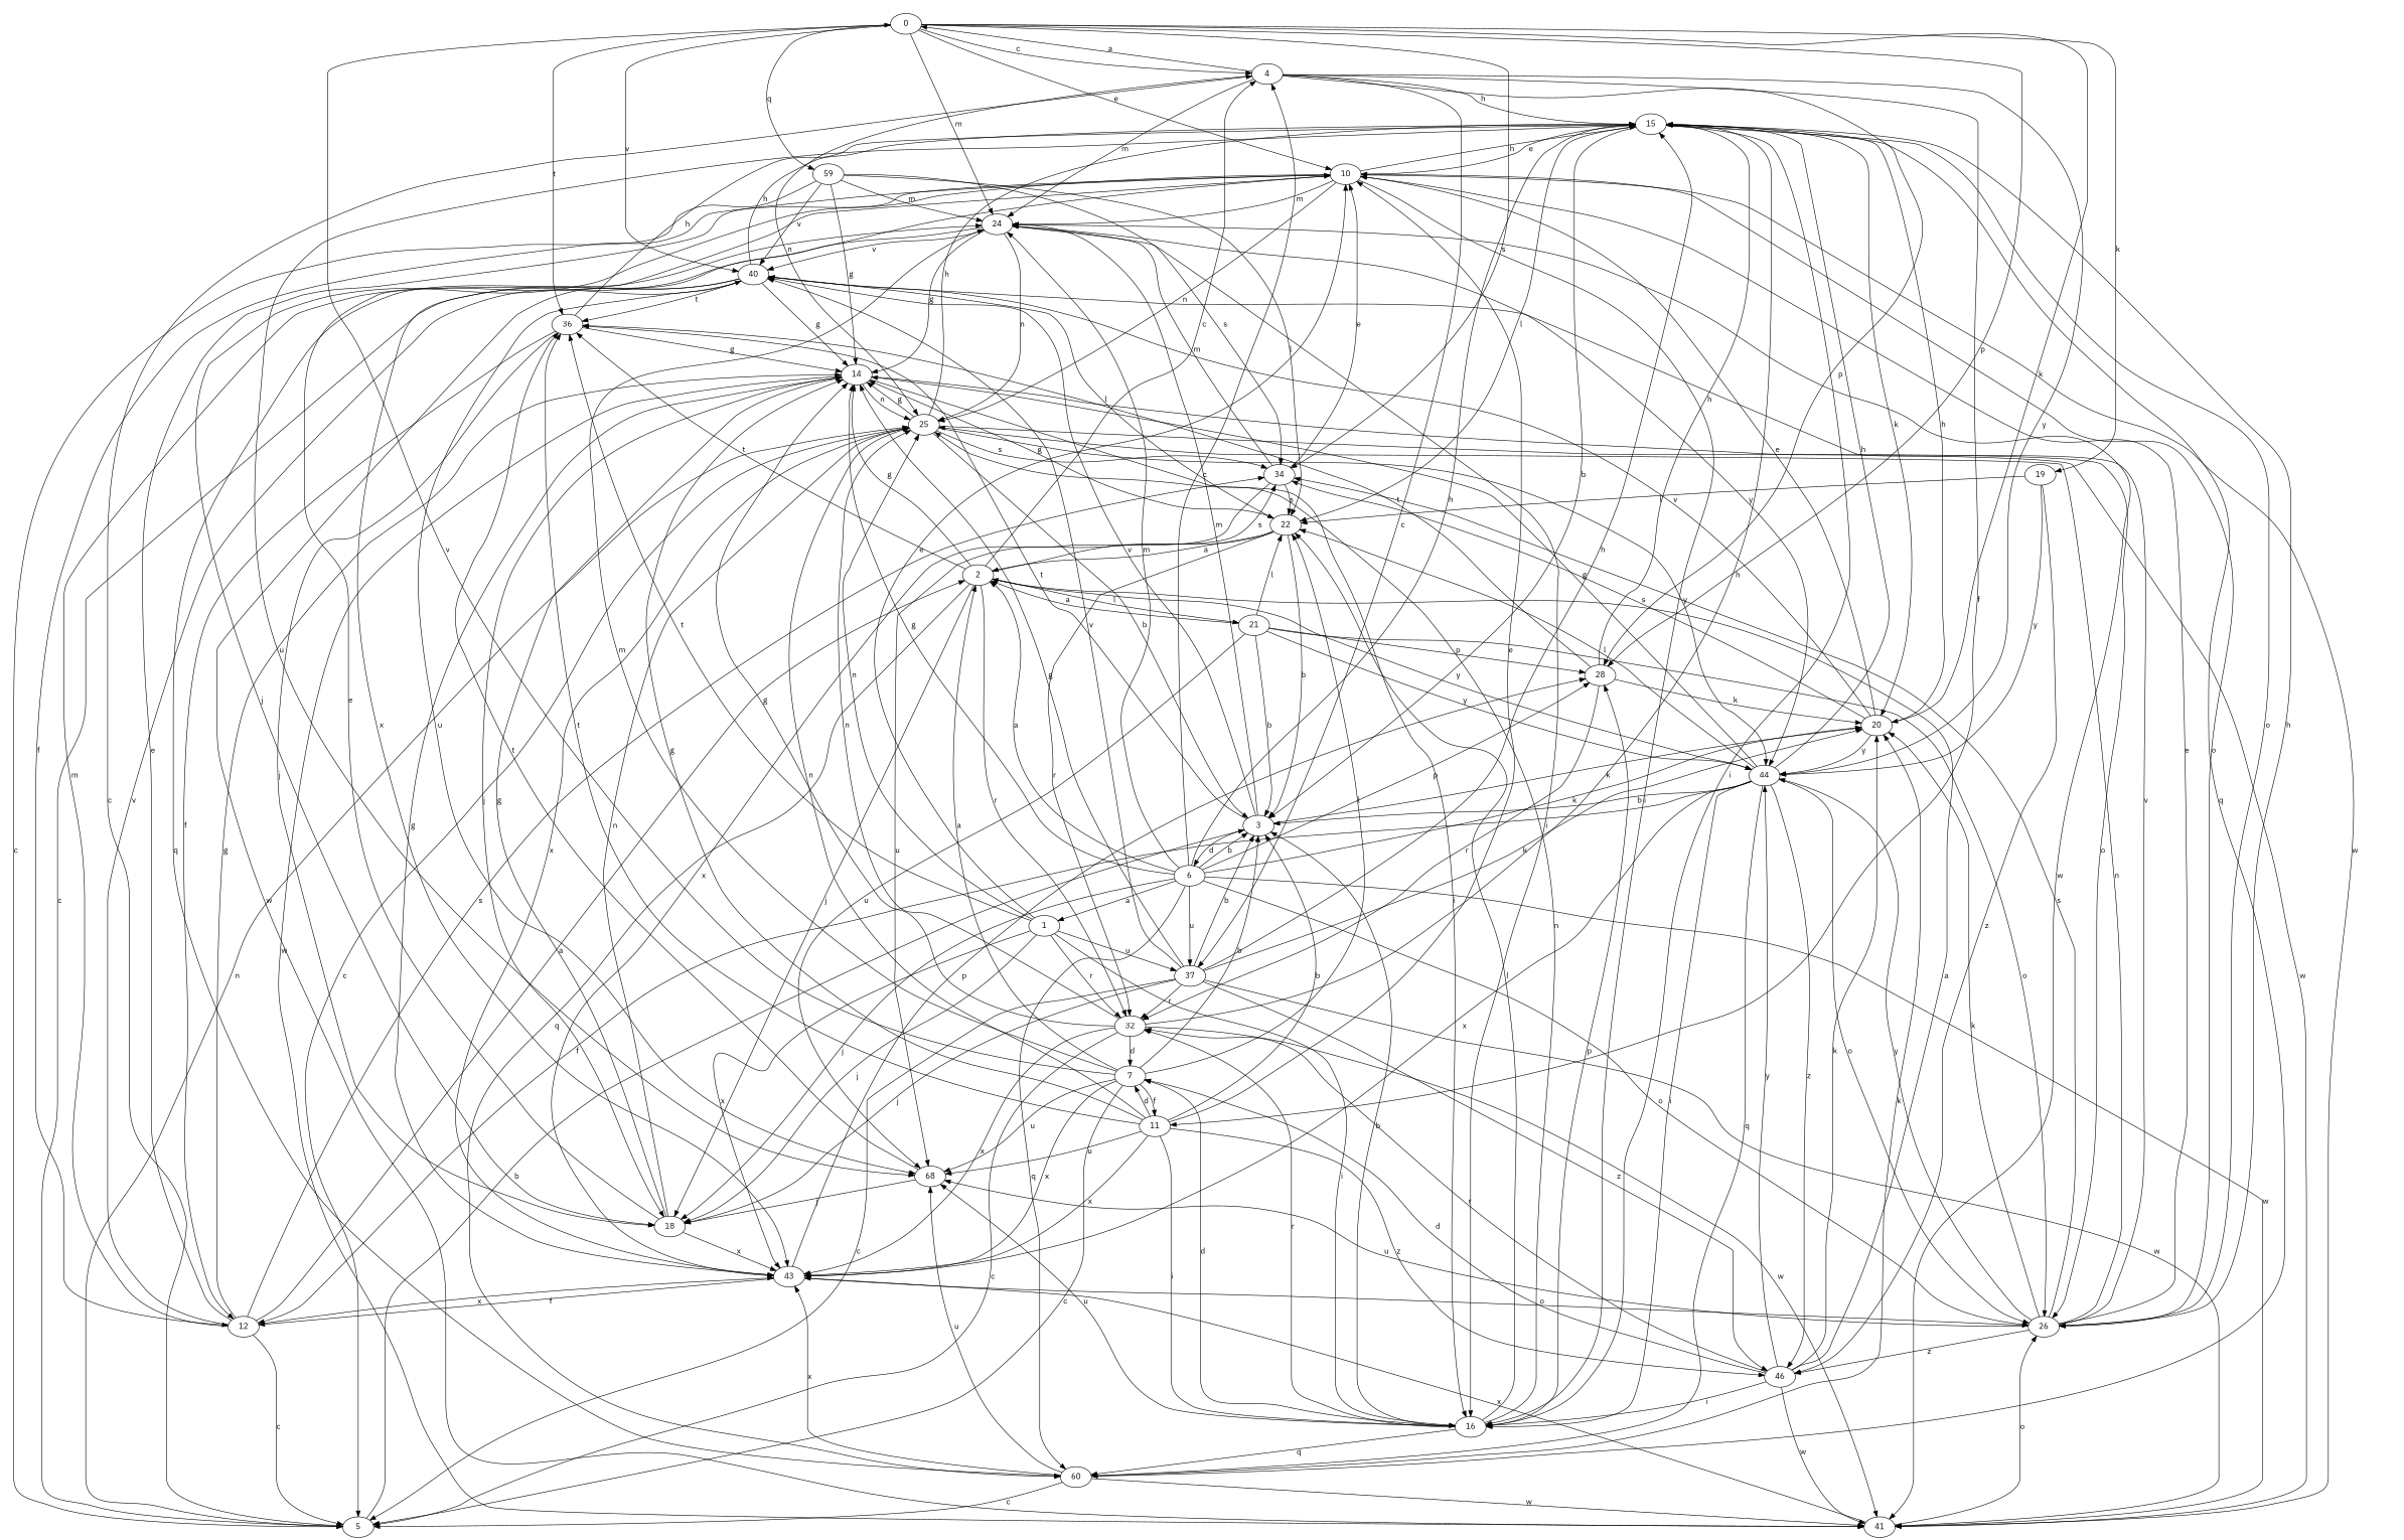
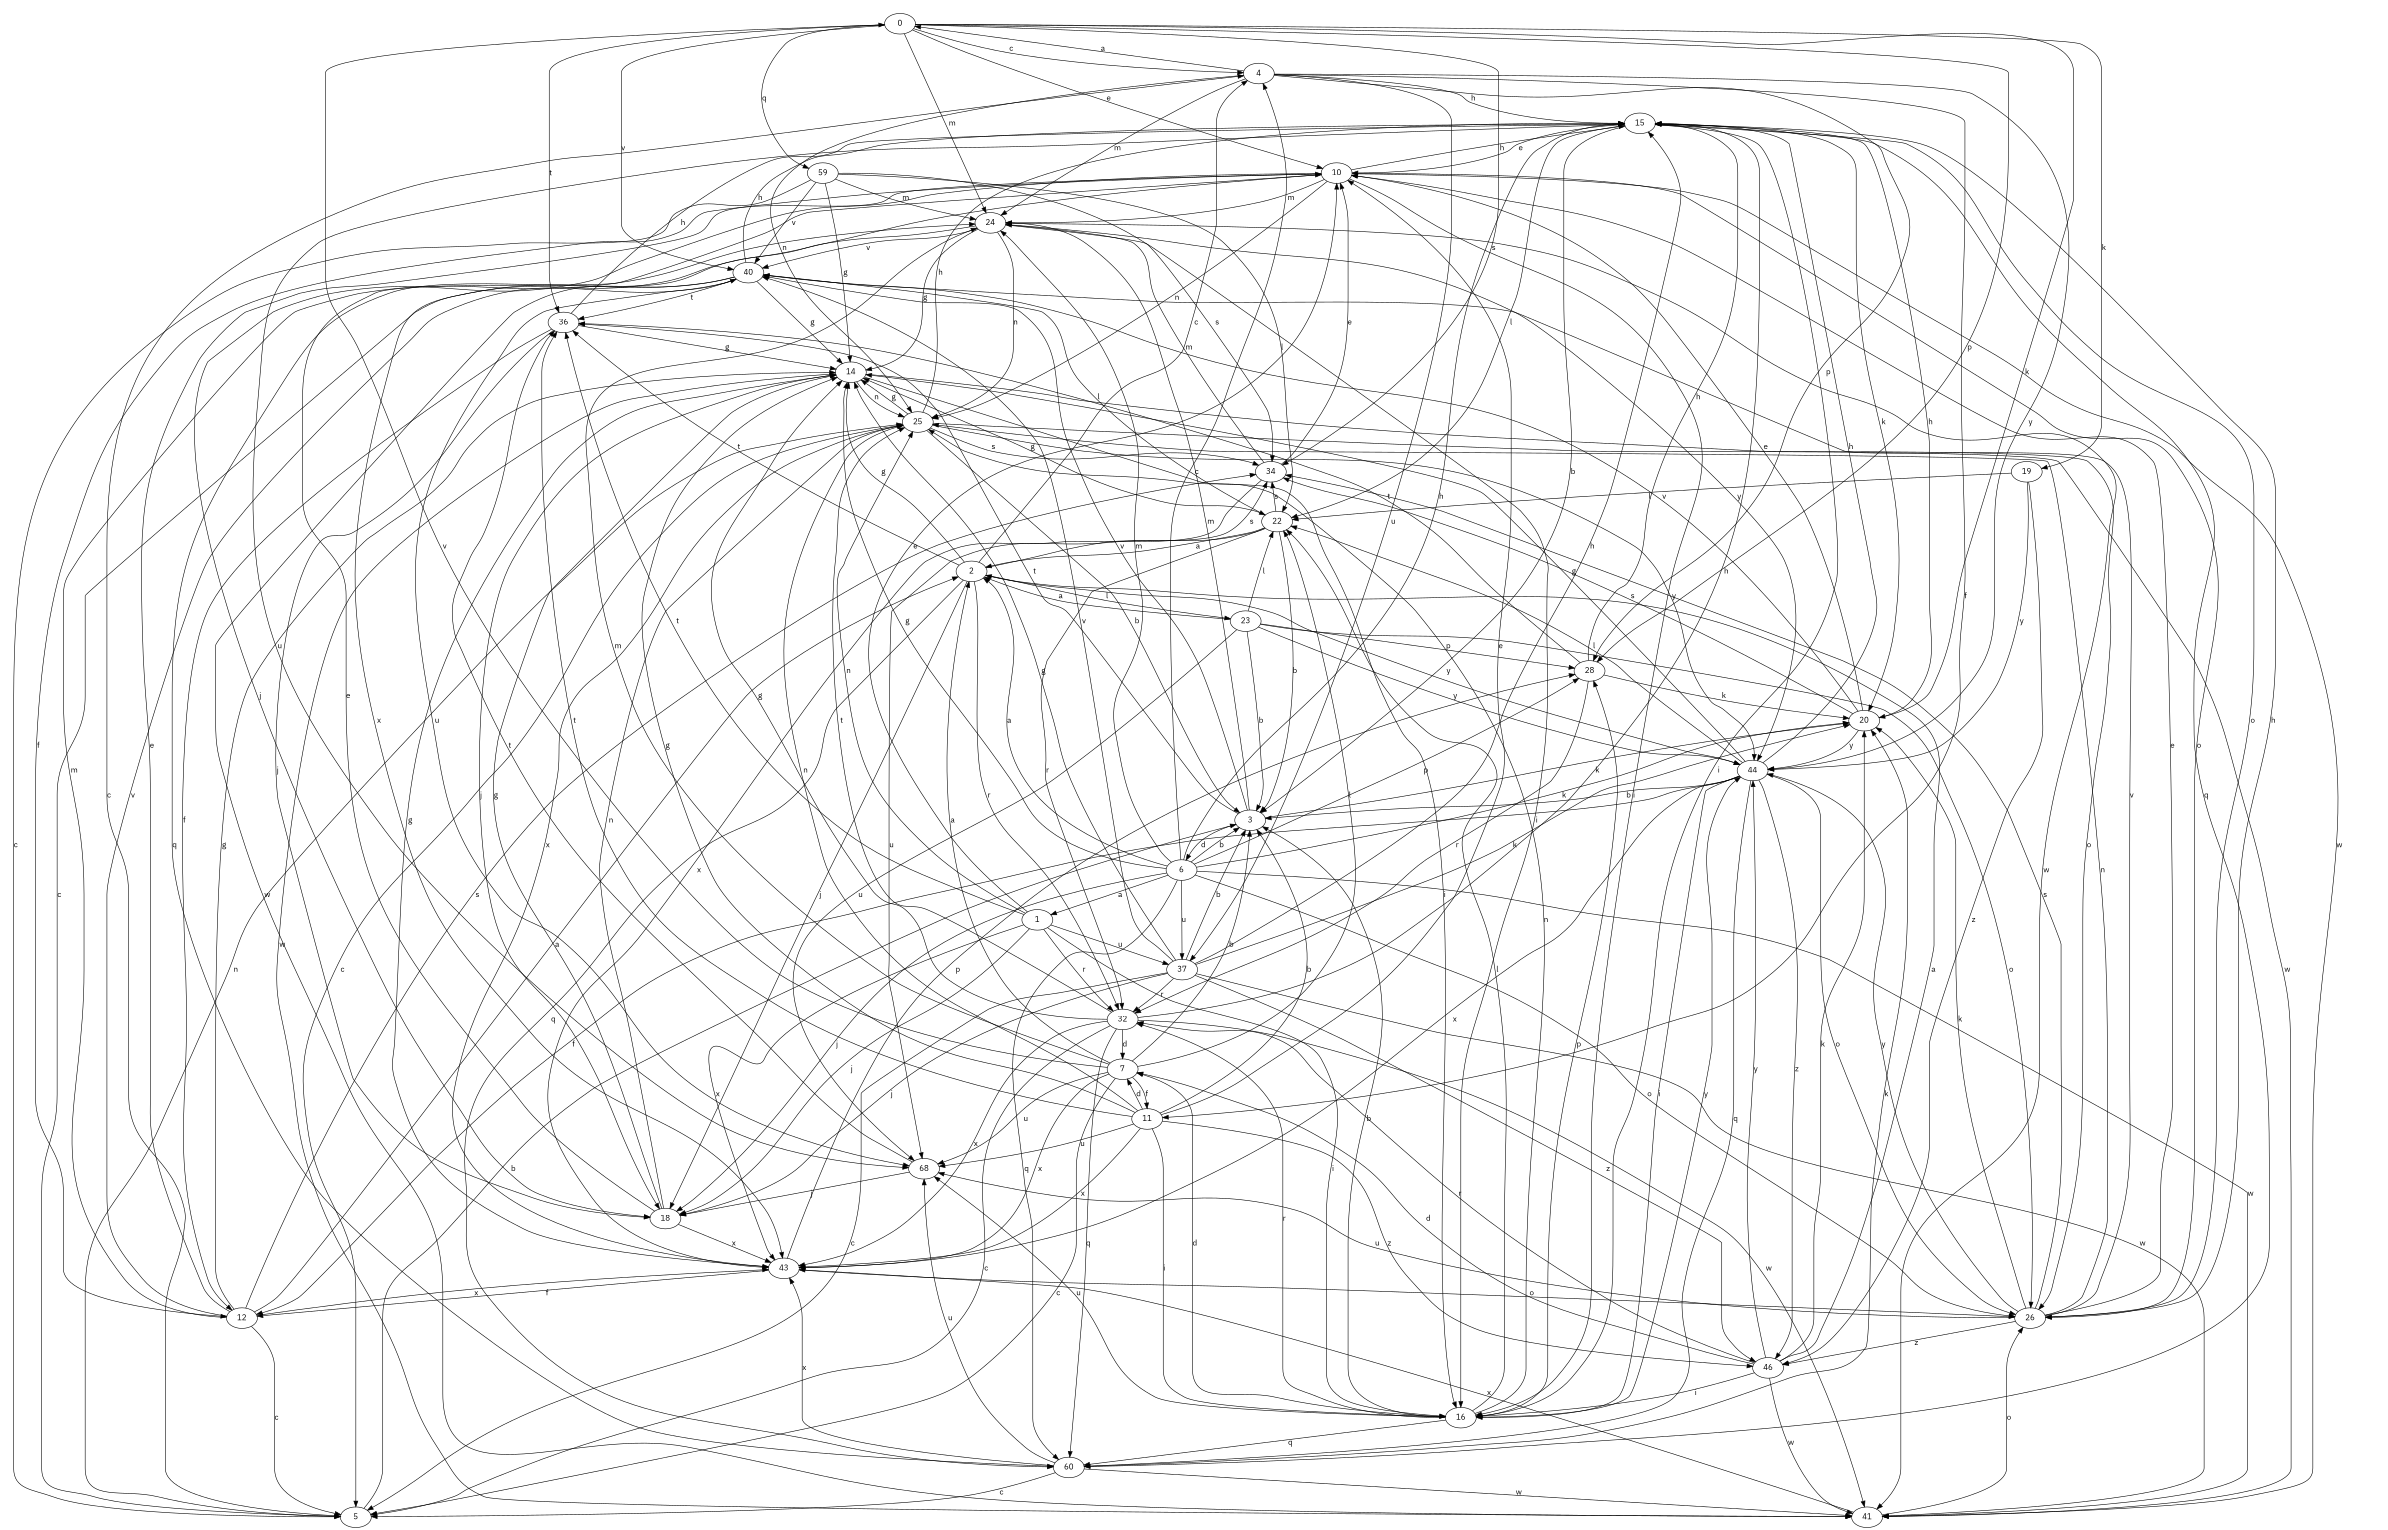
  strict digraph {
    fontname="IBM Plex Sans"
    node [fontname="IBM Plex Sans"]
    edge [fontname="IBM Plex Sans"]
    0
    4
    10
    19
    20
    24
    28
    n8 [label=59]
    34
    36
    40
    25
    37
    44
    11
    15
    16
    18
    43
    41
    26
    12
    22
    46
    14
    n26 [label=60]
    32
    5
    n29 [label=68]
    1
    3
    7
    2
-   21
+   21 [label=23]
    6
    0 -> 4 [label=c]
    0 -> 10 [label=e]
    0 -> 19 [label=k]
    0 -> 20 [label=k]
    0 -> 24 [label=m]
    0 -> 28 [label=p]
    0 -> n8 [label=q]
    0 -> 34 [label=s]
    0 -> 36 [label=t]
    0 -> 40 [label=v]
    4 -> 0 [label=a]
    4 -> 24 [label=m]
    4 -> 28 [label=p]
    4 -> 25 [label=n]
-   4 -> 37 [label=c]
+   4 -> 37 [label=u]
    4 -> 44 [label=y]
    4 -> 11 [label=f]
    4 -> 15 [label=h]
    10 -> 24 [label=m]
    10 -> 25 [label=n]
    10 -> 15 [label=h]
    10 -> 16 [label=i]
    10 -> 18 [label=j]
    10 -> 43 [label=x]
    10 -> 41 [label=w]
    10 -> 26 [label=o]
    10 -> 12 [label=f]
    19 -> 44 [label=y]
    19 -> 22 [label=l]
    19 -> 46 [label=z]
    20 -> 10 [label=e]
    20 -> 34 [label=s]
    20 -> 40 [label=v]
    20 -> 44 [label=y]
    20 -> 15 [label=h]
    24 -> 40 [label=v]
    24 -> 25 [label=n]
    24 -> 44 [label=y]
    24 -> 16 [label=i]
    24 -> 41 [label=w]
    24 -> 14 [label=g]
    24 -> n26 [label=q]
    28 -> 20 [label=k]
    28 -> 36 [label=t]
    28 -> 15 [label=h]
    28 -> 32 [label=r]
    n8 -> 24 [label=m]
    n8 -> 34 [label=s]
    n8 -> 40 [label=v]
    n8 -> 22 [label=l]
    n8 -> 14 [label=g]
    n8 -> 5 [label=c]
    34 -> 10 [label=e]
    34 -> 24 [label=m]
    34 -> 43 [label=x]
    36 -> 15 [label=h]
    36 -> 18 [label=j]
    36 -> 12 [label=f]
    36 -> 14 [label=g]
    40 -> 36 [label=t]
    40 -> 15 [label=h]
    40 -> 41 [label=w]
    40 -> 22 [label=l]
    40 -> 14 [label=g]
    40 -> 5 [label=c]
    40 -> n29 [label=u]
    25 -> 34 [label=s]
    25 -> 44 [label=y]
    25 -> 15 [label=h]
    25 -> 43 [label=x]
    25 -> 41 [label=w]
    25 -> 14 [label=g]
    25 -> 5 [label=c]
    25 -> 3 [label=b]
    37 -> 20 [label=k]
    37 -> 40 [label=v]
    37 -> 15 [label=h]
    37 -> 18 [label=j]
    37 -> 41 [label=w]
    37 -> 46 [label=z]
    37 -> 14 [label=g]
    37 -> 32 [label=r]
    37 -> 5 [label=c]
    37 -> 3 [label=b]
    44 -> 15 [label=h]
    44 -> 16 [label=i]
    44 -> 43 [label=x]
    44 -> 26 [label=o]
    44 -> 12 [label=f]
    44 -> 22 [label=l]
    44 -> 46 [label=z]
    44 -> 14 [label=g]
    44 -> n26 [label=q]
    44 -> 3 [label=b]
    11 -> 10 [label=e]
    11 -> 36 [label=t]
    11 -> 25 [label=n]
    11 -> 16 [label=i]
    11 -> 43 [label=x]
    11 -> 46 [label=z]
    11 -> 14 [label=g]
    11 -> n29 [label=u]
    11 -> 3 [label=b]
    11 -> 7 [label=d]
    15 -> 10 [label=e]
    15 -> 20 [label=k]
    15 -> 16 [label=i]
    15 -> 26 [label=o]
    15 -> 22 [label=l]
    15 -> n26 [label=q]
    15 -> n29 [label=u]
    15 -> 3 [label=b]
    16 -> 28 [label=p]
    16 -> 25 [label=n]
+   16 -> 44 [label=y]
    16 -> 22 [label=l]
    16 -> n26 [label=q]
    16 -> 32 [label=r]
    16 -> n29 [label=u]
    16 -> 3 [label=b]
    16 -> 7 [label=d]
    18 -> 10 [label=e]
    18 -> 25 [label=n]
    18 -> 43 [label=x]
    18 -> 14 [label=g]
    43 -> 28 [label=p]
    43 -> 26 [label=o]
    43 -> 12 [label=f]
    43 -> 14 [label=g]
    41 -> 43 [label=x]
    41 -> 26 [label=o]
    26 -> 10 [label=e]
    26 -> 20 [label=k]
    26 -> 34 [label=s]
    26 -> 40 [label=v]
    26 -> 25 [label=n]
    26 -> 44 [label=y]
    26 -> 15 [label=h]
    26 -> 46 [label=z]
    26 -> n29 [label=u]
    12 -> 10 [label=e]
    12 -> 24 [label=m]
    12 -> 34 [label=s]
    12 -> 40 [label=v]
    12 -> 43 [label=x]
    12 -> 14 [label=g]
    12 -> 5 [label=c]
    12 -> 2 [label=a]
-   34 -> 22 [label=s]
+   22 -> 34 [label=s]
    22 -> 14 [label=g]
    22 -> 32 [label=r]
    22 -> n29 [label=u]
    22 -> 3 [label=b]
    22 -> 2 [label=a]
    46 -> 20 [label=k]
    46 -> 44 [label=y]
    46 -> 16 [label=i]
    46 -> 41 [label=w]
    46 -> 32 [label=r]
    46 -> 7 [label=d]
    46 -> 2 [label=a]
    14 -> 25 [label=n]
    14 -> 16 [label=i]
    14 -> 18 [label=j]
    14 -> 41 [label=w]
    14 -> 26 [label=o]
    n26 -> 20 [label=k]
    n26 -> 43 [label=x]
    n26 -> 41 [label=w]
    n26 -> 5 [label=c]
    n26 -> n29 [label=u]
-   32 -> 25 [label=n]
+   32 -> 25 [label=t]
    32 -> 15 [label=h]
    32 -> 43 [label=x]
    32 -> 41 [label=w]
    32 -> 14 [label=g]
+   32 -> n26 [label=q]
    32 -> 5 [label=c]
    32 -> 7 [label=d]
    5 -> 4 [label=c]
    5 -> 25 [label=n]
    5 -> 3 [label=b]
    n29 -> 36 [label=t]
    n29 -> 18 [label=j]
    1 -> 10 [label=e]
    1 -> 36 [label=t]
    1 -> 25 [label=n]
    1 -> 37 [label=u]
    1 -> 16 [label=i]
    1 -> 18 [label=j]
    1 -> 43 [label=x]
    1 -> 32 [label=r]
    3 -> 20 [label=k]
    3 -> 24 [label=m]
    3 -> 36 [label=t]
    3 -> 40 [label=v]
    3 -> 6 [label=d]
    7 -> 0 [label=v]
    7 -> 24 [label=m]
    7 -> 11 [label=f]
    7 -> 43 [label=x]
    7 -> 22 [label=l]
    7 -> 5 [label=c]
    7 -> n29 [label=u]
    7 -> 3 [label=b]
    7 -> 2 [label=a]
    2 -> 4 [label=c]
    2 -> 34 [label=s]
    2 -> 36 [label=t]
    2 -> 44 [label=y]
    2 -> 18 [label=j]
    2 -> 14 [label=g]
    2 -> n26 [label=q]
    2 -> 32 [label=r]
    2 -> 21 [label=l]
    21 -> 28 [label=p]
    21 -> 44 [label=y]
    21 -> 26 [label=o]
    21 -> 22 [label=l]
    21 -> n29 [label=u]
    21 -> 3 [label=b]
    21 -> 2 [label=a]
    6 -> 4 [label=c]
    6 -> 20 [label=k]
    6 -> 24 [label=m]
    6 -> 28 [label=p]
    6 -> 37 [label=u]
    6 -> 15 [label=h]
    6 -> 18 [label=j]
    6 -> 41 [label=w]
    6 -> 26 [label=o]
    6 -> 14 [label=g]
    6 -> n26 [label=q]
    6 -> 1 [label=a]
    6 -> 3 [label=b]
    6 -> 2 [label=a]
  }
